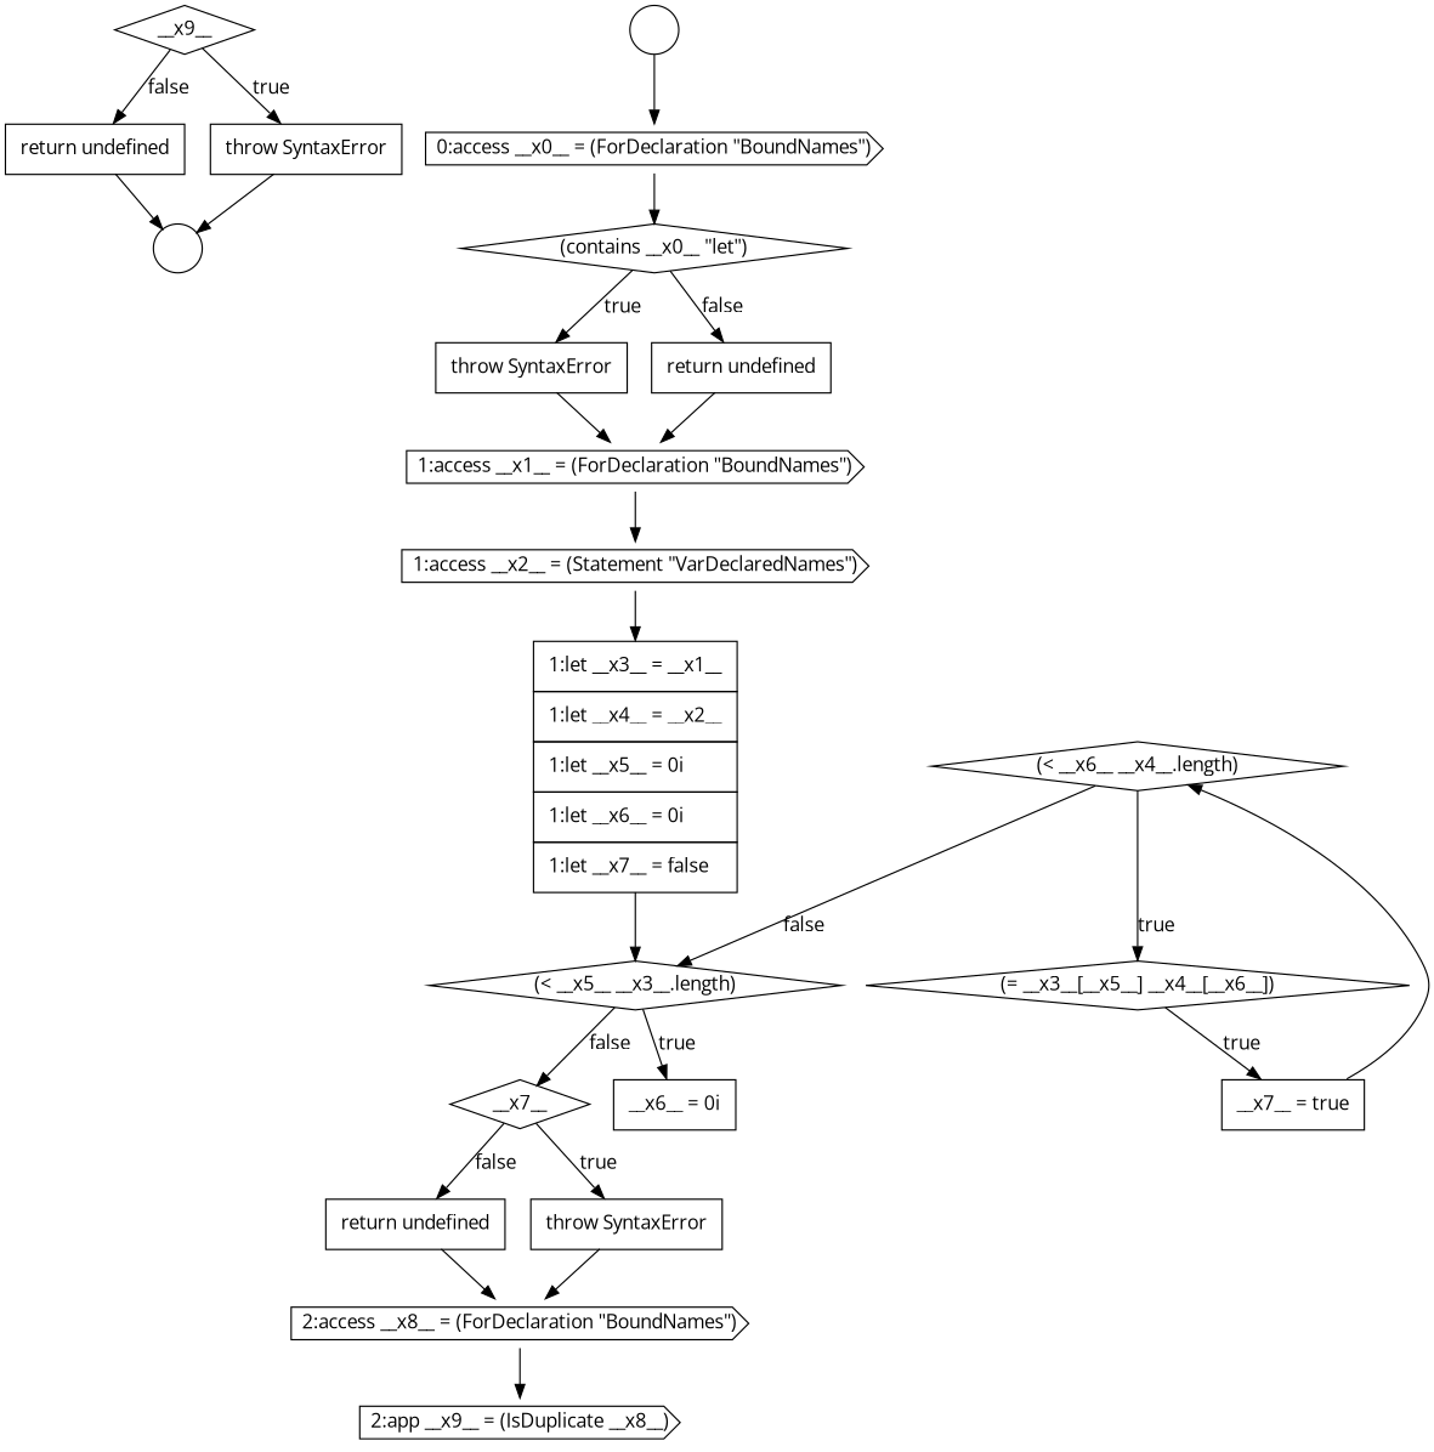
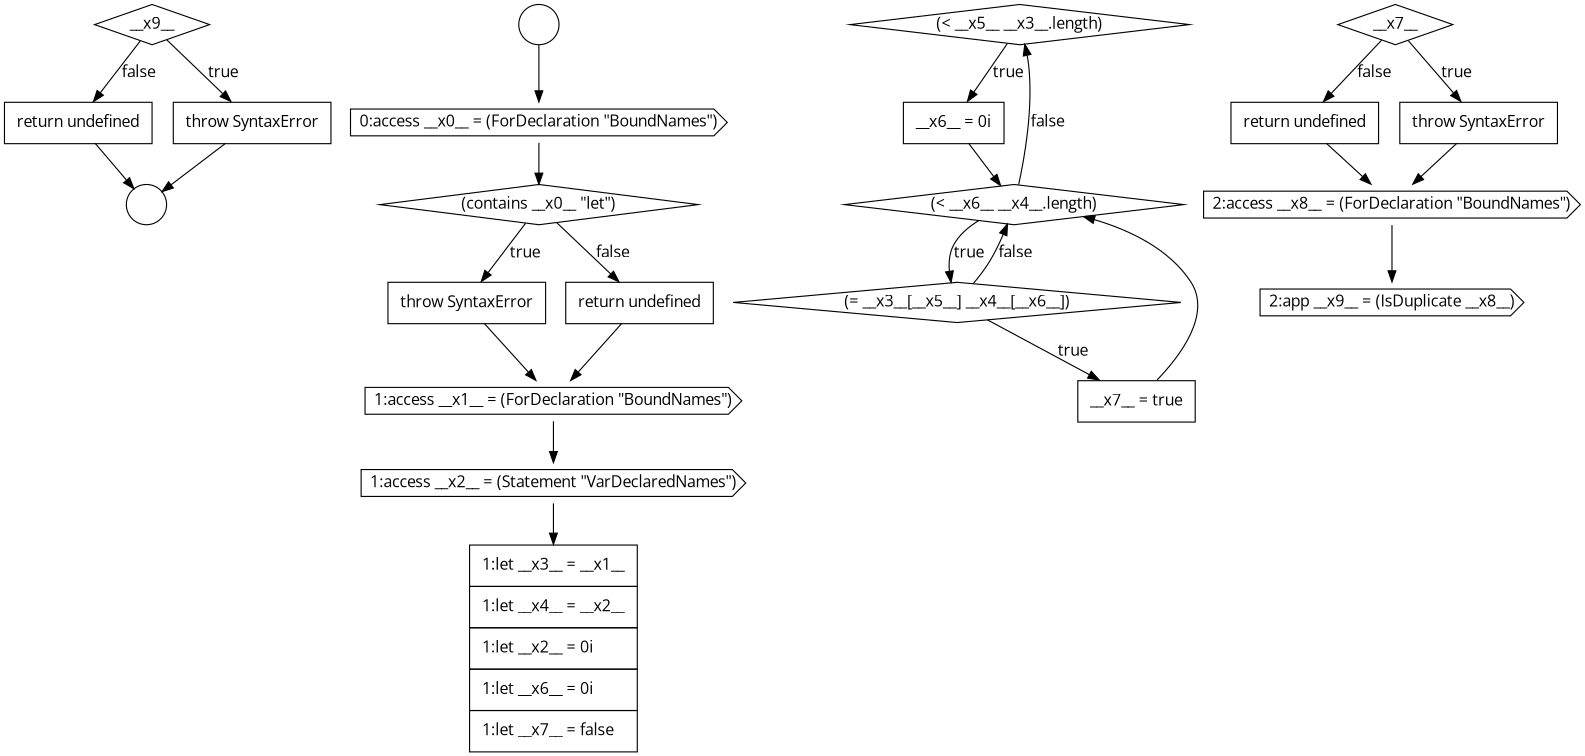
  digraph {
    fontname="Open Sans"
    node [color=black fillcolor=white fontname="Open Sans" shape=none style=filled]
    edge [color=black fontname="Open Sans"]
    n1 [label=" " shape=circle]
    n2 [label=<<font color="black">     <table border="0" cellborder="1" cellspacing="0" cellpadding="10">       <tr><td align="left">throw SyntaxError</td></tr>     </table>   </font>> margin=0]
    n3 [label=<<font color="black">1:access __x1__ = (ForDeclaration &quot;BoundNames&quot;)</font>> shape=cds]
    n4 [label=<<font color="black">1:access __x2__ = (Statement &quot;VarDeclaredNames&quot;)</font>> shape=cds]
-   n5 [label=<<font color="black">     <table border="0" cellborder="1" cellspacing="0" cellpadding="10">       <tr><td align="left">1:let __x3__ = __x1__</td></tr>       <tr><td align="left">1:let __x4__ = __x2__</td></tr>       <tr><td align="left">1:let __x5__ = 0i</td></tr>       <tr><td align="left">1:let __x6__ = 0i</td></tr>       <tr><td align="left">1:let __x7__ = false</td></tr>     </table>   </font>> margin=0]
+   n5 [label=<<font color="black">     <table border="0" cellborder="1" cellspacing="0" cellpadding="10">       <tr><td align="left">1:let __x3__ = __x1__</td></tr>       <tr><td align="left">1:let __x4__ = __x2__</td></tr>       <tr><td align="left">1:let __x2__ = 0i</td></tr>       <tr><td align="left">1:let __x6__ = 0i</td></tr>       <tr><td align="left">1:let __x7__ = false</td></tr>     </table>   </font>> margin=0]
    n6 [label=<<font color="black">(&lt; __x5__ __x3__.length)</font>> shape=diamond]
    n7 [label=<<font color="black">__x7__</font>> shape=diamond]
    n8 [label=<<font color="black">     <table border="0" cellborder="1" cellspacing="0" cellpadding="10">       <tr><td align="left">__x6__ = 0i</td></tr>     </table>   </font>> margin=0]
    n9 [label=<<font color="black">     <table border="0" cellborder="1" cellspacing="0" cellpadding="10">       <tr><td align="left">return undefined</td></tr>     </table>   </font>> margin=0]
    n10 [label=<<font color="black">     <table border="0" cellborder="1" cellspacing="0" cellpadding="10">       <tr><td align="left">return undefined</td></tr>     </table>   </font>> margin=0]
    n11 [label=<<font color="black">     <table border="0" cellborder="1" cellspacing="0" cellpadding="10">       <tr><td align="left">throw SyntaxError</td></tr>     </table>   </font>> margin=0]
    n12 [label=<<font color="black">2:access __x8__ = (ForDeclaration &quot;BoundNames&quot;)</font>> shape=cds]
    n13 [label=<<font color="black">     <table border="0" cellborder="1" cellspacing="0" cellpadding="10">       <tr><td align="left">return undefined</td></tr>     </table>   </font>> margin=0]
    n14 [label=<<font color="black">2:app __x9__ = (IsDuplicate __x8__)</font>> shape=cds]
    n15 [label=<<font color="black">(= __x3__[__x5__] __x4__[__x6__])</font>> shape=diamond]
    n16 [label=<<font color="black">     <table border="0" cellborder="1" cellspacing="0" cellpadding="10">       <tr><td align="left">__x7__ = true</td></tr>     </table>   </font>> margin=0]
    n17 [label=<<font color="black">(&lt; __x6__ __x4__.length)</font>> shape=diamond]
    n18 [label=<<font color="black">__x9__</font>> shape=diamond]
    n19 [label=<<font color="black">     <table border="0" cellborder="1" cellspacing="0" cellpadding="10">       <tr><td align="left">throw SyntaxError</td></tr>     </table>   </font>> margin=0]
    n20 [label=<<font color="black">(contains __x0__ &quot;let&quot;)</font>> shape=diamond]
    n21 [label=" " shape=circle]
    n22 [label=<<font color="black">0:access __x0__ = (ForDeclaration &quot;BoundNames&quot;)</font>> shape=cds]
    n2 -> n3
    n3 -> n4
    n4 -> n5
-   n5 -> n6
-   n6 -> n7 [label=<<font color="black">false</font>>]
    n6 -> n8 [label=<<font color="black">true</font>>]
    n7 -> n10 [label=<<font color="black">false</font>>]
    n7 -> n11 [label=<<font color="black">true</font>>]
+   n8 -> n17
    n9 -> n1
    n10 -> n12
    n11 -> n12
    n12 -> n14
    n13 -> n3
    n15 -> n16 [label=<<font color="black">true</font>>]
+   n15 -> n17 [label=<<font color="black">false</font>>]
    n16 -> n17
    n17 -> n6 [label=<<font color="black">false</font>>]
    n17 -> n15 [label=<<font color="black">true</font>>]
    n18 -> n9 [label=<<font color="black">false</font>>]
    n18 -> n19 [label=<<font color="black">true</font>>]
    n19 -> n1
    n20 -> n2 [label=<<font color="black">true</font>>]
    n20 -> n13 [label=<<font color="black">false</font>>]
    n21 -> n22
    n22 -> n20
  }
